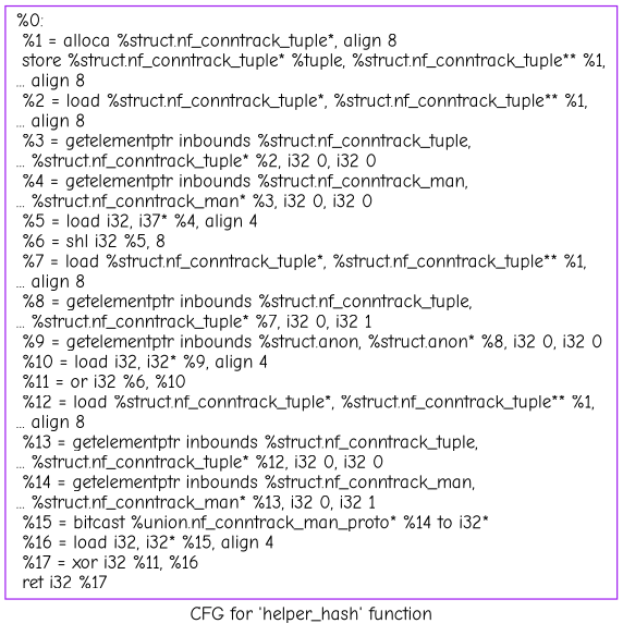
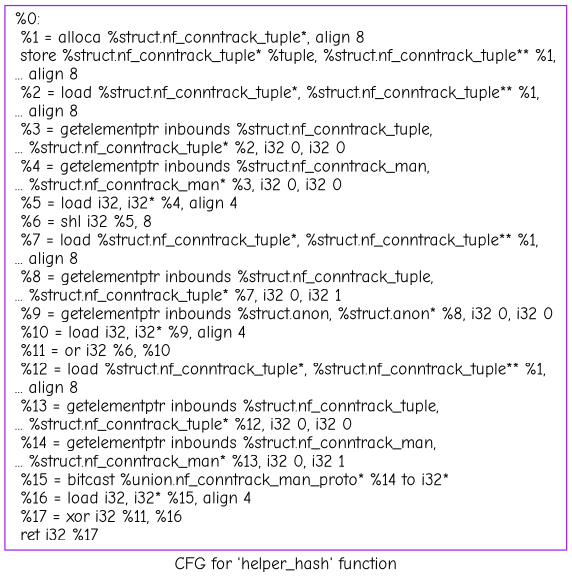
  digraph {
    label="CFG for 'helper_hash' function"
    fontname="Comic Neue"
-   n1 [label="{%0:\l  %1 = alloca %struct.nf_conntrack_tuple*, align 8\l  store %struct.nf_conntrack_tuple* %tuple, %struct.nf_conntrack_tuple** %1,\l... align 8\l  %2 = load %struct.nf_conntrack_tuple*, %struct.nf_conntrack_tuple** %1,\l... align 8\l  %3 = getelementptr inbounds %struct.nf_conntrack_tuple,\l... %struct.nf_conntrack_tuple* %2, i32 0, i32 0\l  %4 = getelementptr inbounds %struct.nf_conntrack_man,\l... %struct.nf_conntrack_man* %3, i32 0, i32 0\l  %5 = load i32, i37* %4, align 4\l  %6 = shl i32 %5, 8\l  %7 = load %struct.nf_conntrack_tuple*, %struct.nf_conntrack_tuple** %1,\l... align 8\l  %8 = getelementptr inbounds %struct.nf_conntrack_tuple,\l... %struct.nf_conntrack_tuple* %7, i32 0, i32 1\l  %9 = getelementptr inbounds %struct.anon, %struct.anon* %8, i32 0, i32 0\l  %10 = load i32, i32* %9, align 4\l  %11 = or i32 %6, %10\l  %12 = load %struct.nf_conntrack_tuple*, %struct.nf_conntrack_tuple** %1,\l... align 8\l  %13 = getelementptr inbounds %struct.nf_conntrack_tuple,\l... %struct.nf_conntrack_tuple* %12, i32 0, i32 0\l  %14 = getelementptr inbounds %struct.nf_conntrack_man,\l... %struct.nf_conntrack_man* %13, i32 0, i32 1\l  %15 = bitcast %union.nf_conntrack_man_proto* %14 to i32*\l  %16 = load i32, i32* %15, align 4\l  %17 = xor i32 %11, %16\l  ret i32 %17\l}" shape=record color=purple fontname="Comic Neue"]
+   n1 [label="{%0:\l  %1 = alloca %struct.nf_conntrack_tuple*, align 8\l  store %struct.nf_conntrack_tuple* %tuple, %struct.nf_conntrack_tuple** %1,\l... align 8\l  %2 = load %struct.nf_conntrack_tuple*, %struct.nf_conntrack_tuple** %1,\l... align 8\l  %3 = getelementptr inbounds %struct.nf_conntrack_tuple,\l... %struct.nf_conntrack_tuple* %2, i32 0, i32 0\l  %4 = getelementptr inbounds %struct.nf_conntrack_man,\l... %struct.nf_conntrack_man* %3, i32 0, i32 0\l  %5 = load i32, i32* %4, align 4\l  %6 = shl i32 %5, 8\l  %7 = load %struct.nf_conntrack_tuple*, %struct.nf_conntrack_tuple** %1,\l... align 8\l  %8 = getelementptr inbounds %struct.nf_conntrack_tuple,\l... %struct.nf_conntrack_tuple* %7, i32 0, i32 1\l  %9 = getelementptr inbounds %struct.anon, %struct.anon* %8, i32 0, i32 0\l  %10 = load i32, i32* %9, align 4\l  %11 = or i32 %6, %10\l  %12 = load %struct.nf_conntrack_tuple*, %struct.nf_conntrack_tuple** %1,\l... align 8\l  %13 = getelementptr inbounds %struct.nf_conntrack_tuple,\l... %struct.nf_conntrack_tuple* %12, i32 0, i32 0\l  %14 = getelementptr inbounds %struct.nf_conntrack_man,\l... %struct.nf_conntrack_man* %13, i32 0, i32 1\l  %15 = bitcast %union.nf_conntrack_man_proto* %14 to i32*\l  %16 = load i32, i32* %15, align 4\l  %17 = xor i32 %11, %16\l  ret i32 %17\l}" shape=record color=purple fontname="Comic Neue"]
  }
